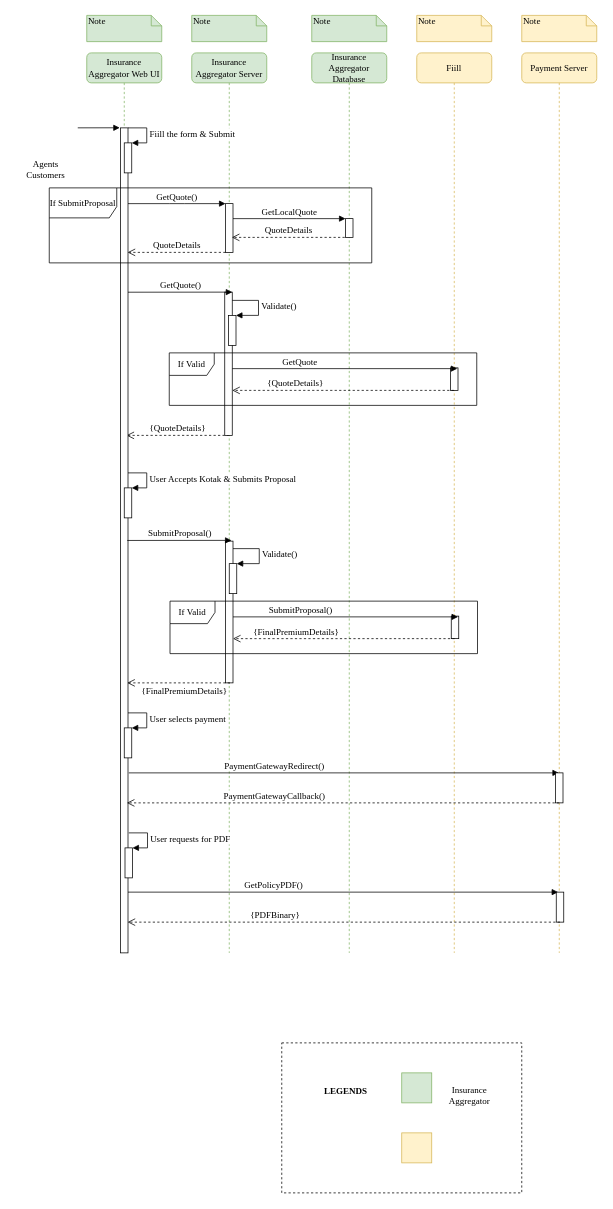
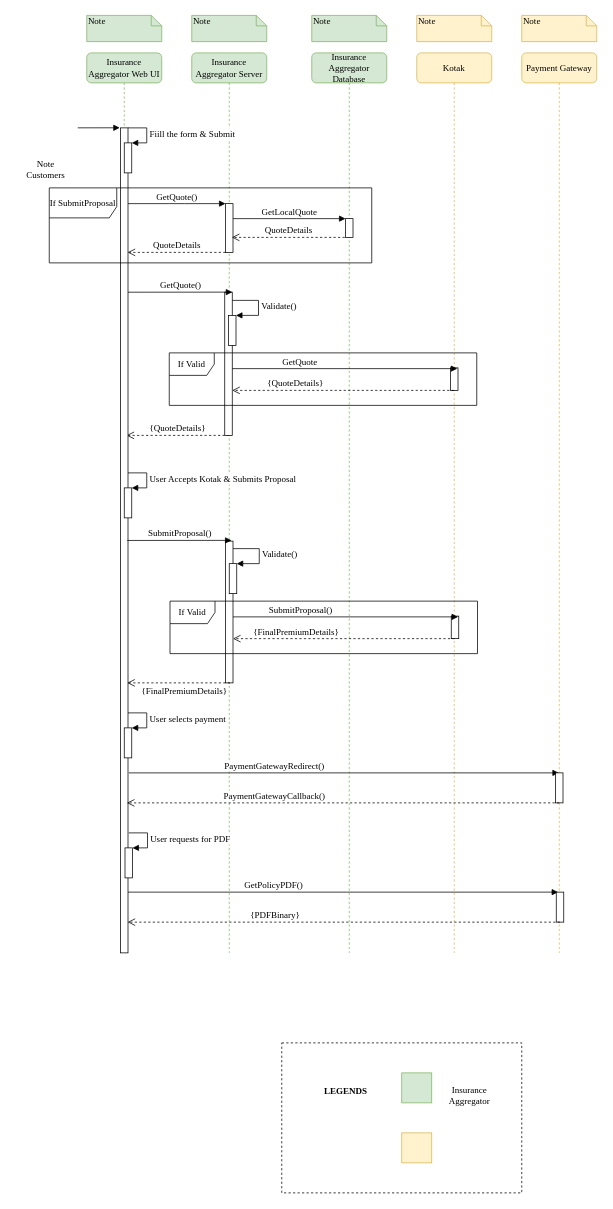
  <mxCell id="0" />
  <mxCell id="1" parent="0" />
  <mxCell id="2" value="" style="rounded=0;whiteSpace=wrap;html=1;dashed=1;" vertex="1" parent="1"><mxGeometry x="375" y="1390" width="320" height="200" as="geometry" /></mxCell>
  <mxCell id="3" value="&lt;font style=&quot;font-size: 12px&quot; face=&quot;Verdana&quot;&gt;{QuoteDetails}&lt;/font&gt;" style="html=1;verticalAlign=bottom;endArrow=open;dashed=1;endSize=8;" edge="1" parent="1"><mxGeometry relative="1" as="geometry"><mxPoint x="305" y="580" as="sourcePoint" /><mxPoint x="168" y="580" as="targetPoint" /></mxGeometry></mxCell>
  <mxCell id="4" value="Insurance Aggregator Server" style="shape=umlLifeline;perimeter=lifelinePerimeter;whiteSpace=wrap;html=1;container=1;collapsible=0;recursiveResize=0;outlineConnect=0;rounded=1;shadow=0;comic=0;labelBackgroundColor=none;strokeWidth=1;fontFamily=Verdana;fontSize=12;align=center;fillColor=#d5e8d4;strokeColor=#82b366;" parent="1" vertex="1"><mxGeometry x="255" y="70" width="100" height="1200" as="geometry" /></mxCell>
  <mxCell id="5" value="" style="html=1;points=[];perimeter=orthogonalPerimeter;rounded=0;shadow=0;comic=0;labelBackgroundColor=none;strokeWidth=1;fontFamily=Verdana;fontSize=12;align=center;" parent="4" vertex="1"><mxGeometry x="45" y="201" width="10" height="65" as="geometry" /></mxCell>
  <mxCell id="6" value="" style="html=1;points=[];perimeter=orthogonalPerimeter;rounded=0;shadow=0;comic=0;labelBackgroundColor=none;strokeWidth=1;fontFamily=Verdana;fontSize=12;align=center;" vertex="1" parent="4"><mxGeometry x="44" y="319" width="10" height="191" as="geometry" /></mxCell>
  <mxCell id="7" value="" style="html=1;points=[];perimeter=orthogonalPerimeter;" vertex="1" parent="4"><mxGeometry x="45" y="651" width="10" height="189" as="geometry" /></mxCell>
  <mxCell id="8" value="Insurance Aggregator Database" style="shape=umlLifeline;perimeter=lifelinePerimeter;whiteSpace=wrap;html=1;container=1;collapsible=0;recursiveResize=0;outlineConnect=0;rounded=1;shadow=0;comic=0;labelBackgroundColor=none;strokeWidth=1;fontFamily=Verdana;fontSize=12;align=center;fillColor=#d5e8d4;strokeColor=#82b366;" parent="1" vertex="1"><mxGeometry x="415" y="70" width="100" height="1200" as="geometry" /></mxCell>
  <mxCell id="9" value="" style="html=1;points=[];perimeter=orthogonalPerimeter;rounded=0;shadow=0;comic=0;labelBackgroundColor=none;strokeWidth=1;fontFamily=Verdana;fontSize=12;align=center;" parent="8" vertex="1"><mxGeometry x="45" y="221" width="10" height="25" as="geometry" /></mxCell>
- <mxCell id="10" value="Fiill" style="shape=umlLifeline;perimeter=lifelinePerimeter;whiteSpace=wrap;html=1;container=1;collapsible=0;recursiveResize=0;outlineConnect=0;rounded=1;shadow=0;comic=0;labelBackgroundColor=none;strokeWidth=1;fontFamily=Verdana;fontSize=12;align=center;fillColor=#fff2cc;strokeColor=#d6b656;" parent="1" vertex="1"><mxGeometry x="555" y="70" width="100" height="1200" as="geometry" /></mxCell>
+ <mxCell id="10" value="Kotak" style="shape=umlLifeline;perimeter=lifelinePerimeter;whiteSpace=wrap;html=1;container=1;collapsible=0;recursiveResize=0;outlineConnect=0;rounded=1;shadow=0;comic=0;labelBackgroundColor=none;strokeWidth=1;fontFamily=Verdana;fontSize=12;align=center;fillColor=#fff2cc;strokeColor=#d6b656;" parent="1" vertex="1"><mxGeometry x="555" y="70" width="100" height="1200" as="geometry" /></mxCell>
  <mxCell id="11" value="" style="html=1;points=[];perimeter=orthogonalPerimeter;" vertex="1" parent="10"><mxGeometry x="45" y="420" width="10" height="30" as="geometry" /></mxCell>
- <mxCell id="12" value="Payment Server" style="shape=umlLifeline;perimeter=lifelinePerimeter;whiteSpace=wrap;html=1;container=1;collapsible=0;recursiveResize=0;outlineConnect=0;rounded=1;shadow=0;comic=0;labelBackgroundColor=none;strokeWidth=1;fontFamily=Verdana;fontSize=12;align=center;fillColor=#fff2cc;strokeColor=#d6b656;" parent="1" vertex="1"><mxGeometry x="695" y="70" width="100" height="1200" as="geometry" /></mxCell>
+ <mxCell id="12" value="Payment Gateway" style="shape=umlLifeline;perimeter=lifelinePerimeter;whiteSpace=wrap;html=1;container=1;collapsible=0;recursiveResize=0;outlineConnect=0;rounded=1;shadow=0;comic=0;labelBackgroundColor=none;strokeWidth=1;fontFamily=Verdana;fontSize=12;align=center;fillColor=#fff2cc;strokeColor=#d6b656;" parent="1" vertex="1"><mxGeometry x="695" y="70" width="100" height="1200" as="geometry" /></mxCell>
  <mxCell id="13" value="Insurance Aggregator Web UI" style="shape=umlLifeline;perimeter=lifelinePerimeter;whiteSpace=wrap;html=1;container=1;collapsible=0;recursiveResize=0;outlineConnect=0;rounded=1;shadow=0;comic=0;labelBackgroundColor=none;strokeWidth=1;fontFamily=Verdana;fontSize=12;align=center;fillColor=#d5e8d4;strokeColor=#82b366;" parent="1" vertex="1"><mxGeometry x="115" y="70" width="100" height="1200" as="geometry" /></mxCell>
  <mxCell id="14" value="" style="html=1;points=[];perimeter=orthogonalPerimeter;rounded=0;shadow=0;comic=0;labelBackgroundColor=none;strokeWidth=1;fontFamily=Verdana;fontSize=12;align=center;" parent="13" vertex="1"><mxGeometry x="45" y="100" width="10" height="1100" as="geometry" /></mxCell>
  <mxCell id="15" value="" style="html=1;points=[];perimeter=orthogonalPerimeter;" vertex="1" parent="13"><mxGeometry x="50" y="120" width="10" height="40" as="geometry" /></mxCell>
  <mxCell id="16" value="&lt;font style=&quot;font-size: 12px&quot; face=&quot;Verdana&quot;&gt;Fiill the form &amp;amp; Submit&lt;/font&gt;" style="edgeStyle=orthogonalEdgeStyle;html=1;align=left;spacingLeft=2;endArrow=block;rounded=0;entryX=1;entryY=0;" edge="1" target="15" parent="13"><mxGeometry relative="1" as="geometry"><mxPoint x="55" y="100" as="sourcePoint" /><Array as="points"><mxPoint x="80" y="100" /></Array></mxGeometry></mxCell>
  <mxCell id="17" value="" style="html=1;points=[];perimeter=orthogonalPerimeter;" vertex="1" parent="13"><mxGeometry x="50" y="580" width="10" height="40" as="geometry" /></mxCell>
  <mxCell id="18" value="&lt;font face=&quot;Verdana&quot; style=&quot;font-size: 12px&quot;&gt;User Accepts Kotak &amp;amp; Submits Proposal&lt;/font&gt;" style="edgeStyle=orthogonalEdgeStyle;html=1;align=left;spacingLeft=2;endArrow=block;rounded=0;entryX=1;entryY=0;" edge="1" target="17" parent="13"><mxGeometry relative="1" as="geometry"><mxPoint x="55" y="560" as="sourcePoint" /><Array as="points"><mxPoint x="80" y="560" /></Array></mxGeometry></mxCell>
  <mxCell id="19" value="" style="html=1;points=[];perimeter=orthogonalPerimeter;" vertex="1" parent="13"><mxGeometry x="50" y="900" width="10" height="40" as="geometry" /></mxCell>
  <mxCell id="20" value="&lt;font face=&quot;Verdana&quot; style=&quot;font-size: 12px&quot;&gt;User selects payment&lt;/font&gt;" style="edgeStyle=orthogonalEdgeStyle;html=1;align=left;spacingLeft=2;endArrow=block;rounded=0;entryX=1;entryY=0;" edge="1" target="19" parent="13"><mxGeometry relative="1" as="geometry"><mxPoint x="55" y="880" as="sourcePoint" /><Array as="points"><mxPoint x="80" y="880" /></Array></mxGeometry></mxCell>
  <mxCell id="21" value="" style="shape=image;html=1;verticalAlign=top;verticalLabelPosition=bottom;labelBackgroundColor=#ffffff;imageAspect=0;aspect=fixed;image=https://cdn2.iconfinder.com/data/icons/pinpoint-action/48/redirect-128.png" vertex="1" parent="13"><mxGeometry x="35" y="946" width="30" height="30" as="geometry" /></mxCell>
  <mxCell id="22" value="GetQuote()" style="html=1;verticalAlign=bottom;endArrow=block;entryX=0;entryY=0;labelBackgroundColor=none;fontFamily=Verdana;fontSize=12;edgeStyle=elbowEdgeStyle;elbow=vertical;" parent="1" target="5" edge="1"><mxGeometry relative="1" as="geometry"><mxPoint x="170" y="271" as="sourcePoint" /></mxGeometry></mxCell>
  <mxCell id="23" value="GetLocalQuote" style="html=1;verticalAlign=bottom;endArrow=block;entryX=0;entryY=0;labelBackgroundColor=none;fontFamily=Verdana;fontSize=12;edgeStyle=elbowEdgeStyle;elbow=vertical;" parent="1" source="5" target="9" edge="1"><mxGeometry relative="1" as="geometry"><mxPoint x="385" y="291" as="sourcePoint" /></mxGeometry></mxCell>
  <mxCell id="24" value="Note" style="shape=note;whiteSpace=wrap;html=1;size=14;verticalAlign=top;align=left;spacingTop=-6;rounded=0;shadow=0;comic=0;labelBackgroundColor=none;strokeWidth=1;fontFamily=Verdana;fontSize=12;fillColor=#d5e8d4;strokeColor=#82b366;" parent="1" vertex="1"><mxGeometry x="115" y="20" width="100" height="35" as="geometry" /></mxCell>
  <mxCell id="25" value="Note" style="shape=note;whiteSpace=wrap;html=1;size=14;verticalAlign=top;align=left;spacingTop=-6;rounded=0;shadow=0;comic=0;labelBackgroundColor=none;strokeWidth=1;fontFamily=Verdana;fontSize=12;fillColor=#d5e8d4;strokeColor=#82b366;" parent="1" vertex="1"><mxGeometry x="255" y="20" width="100" height="35" as="geometry" /></mxCell>
  <mxCell id="26" value="Note" style="shape=note;whiteSpace=wrap;html=1;size=14;verticalAlign=top;align=left;spacingTop=-6;rounded=0;shadow=0;comic=0;labelBackgroundColor=none;strokeWidth=1;fontFamily=Verdana;fontSize=12;fillColor=#d5e8d4;strokeColor=#82b366;" parent="1" vertex="1"><mxGeometry x="415" y="20" width="100" height="35" as="geometry" /></mxCell>
  <mxCell id="27" value="Note" style="shape=note;whiteSpace=wrap;html=1;size=14;verticalAlign=top;align=left;spacingTop=-6;rounded=0;shadow=0;comic=0;labelBackgroundColor=none;strokeWidth=1;fontFamily=Verdana;fontSize=12;fillColor=#fff2cc;strokeColor=#d6b656;" parent="1" vertex="1"><mxGeometry x="555" y="20" width="100" height="35" as="geometry" /></mxCell>
  <mxCell id="28" value="Note" style="shape=note;whiteSpace=wrap;html=1;size=14;verticalAlign=top;align=left;spacingTop=-6;rounded=0;shadow=0;comic=0;labelBackgroundColor=none;strokeWidth=1;fontFamily=Verdana;fontSize=12;fillColor=#fff2cc;strokeColor=#d6b656;" parent="1" vertex="1"><mxGeometry x="695" y="20" width="100" height="35" as="geometry" /></mxCell>
  <mxCell id="29" value="" style="shape=image;html=1;verticalAlign=top;verticalLabelPosition=bottom;labelBackgroundColor=#ffffff;imageAspect=0;aspect=fixed;image=https://cdn4.iconfinder.com/data/icons/ionicons/512/icon-person-stalker-128.png" vertex="1" parent="1"><mxGeometry x="25" y="132" width="78" height="78" as="geometry" /></mxCell>
- <mxCell id="30" value="&lt;font face=&quot;Verdana&quot;&gt;Agents&lt;br&gt;Customers&lt;/font&gt;" style="text;html=1;align=center;verticalAlign=middle;resizable=0;points=[];autosize=1;" vertex="1" parent="1"><mxGeometry x="20" y="210" width="80" height="30" as="geometry" /></mxCell>
+ <mxCell id="30" value="&lt;font face=&quot;Verdana&quot;&gt;Note&lt;br&gt;Customers&lt;/font&gt;" style="text;html=1;align=center;verticalAlign=middle;resizable=0;points=[];autosize=1;" vertex="1" parent="1"><mxGeometry x="20" y="210" width="80" height="30" as="geometry" /></mxCell>
  <mxCell id="31" value="" style="html=1;verticalAlign=bottom;endArrow=block;entryX=-0.1;entryY=0.002;entryDx=0;entryDy=0;entryPerimeter=0;" edge="1" parent="1"><mxGeometry width="80" relative="1" as="geometry"><mxPoint x="103" y="169.951" as="sourcePoint" /><mxPoint x="159" y="169.88" as="targetPoint" /></mxGeometry></mxCell>
  <mxCell id="32" value="&lt;font style=&quot;font-size: 12px&quot; face=&quot;Verdana&quot;&gt;QuoteDetails&lt;/font&gt;" style="html=1;verticalAlign=bottom;endArrow=open;dashed=1;endSize=8;" edge="1" parent="1"><mxGeometry relative="1" as="geometry"><mxPoint x="459" y="316" as="sourcePoint" /><mxPoint x="308.5" y="316" as="targetPoint" /></mxGeometry></mxCell>
  <mxCell id="33" value="&lt;font style=&quot;font-size: 12px&quot; face=&quot;Verdana&quot;&gt;QuoteDetails&lt;/font&gt;" style="html=1;verticalAlign=bottom;endArrow=open;dashed=1;endSize=8;" edge="1" parent="1"><mxGeometry relative="1" as="geometry"><mxPoint x="300" y="336" as="sourcePoint" /><mxPoint x="169.5" y="336" as="targetPoint" /></mxGeometry></mxCell>
  <mxCell id="34" value="GetQuote()" style="html=1;verticalAlign=bottom;endArrow=block;entryX=0;entryY=0;labelBackgroundColor=none;fontFamily=Verdana;fontSize=12;edgeStyle=elbowEdgeStyle;elbow=vertical;exitX=0.5;exitY=0.498;exitDx=0;exitDy=0;exitPerimeter=0;" edge="1" parent="1"><mxGeometry relative="1" as="geometry"><mxPoint x="170" y="389.12" as="sourcePoint" /><mxPoint x="309" y="389" as="targetPoint" /></mxGeometry></mxCell>
  <mxCell id="35" value="GetQuote" style="html=1;verticalAlign=bottom;endArrow=block;entryX=0.5;entryY=0.584;labelBackgroundColor=none;fontFamily=Verdana;fontSize=12;edgeStyle=elbowEdgeStyle;elbow=vertical;entryDx=0;entryDy=0;entryPerimeter=0;" edge="1" parent="1"><mxGeometry x="1" y="210" relative="1" as="geometry"><mxPoint x="309" y="491" as="sourcePoint" /><mxPoint x="609" y="490.72" as="targetPoint" /><mxPoint as="offset" /></mxGeometry></mxCell>
  <mxCell id="36" value="&lt;font style=&quot;font-size: 12px&quot; face=&quot;Verdana&quot;&gt;{QuoteDetails}&lt;/font&gt;" style="html=1;verticalAlign=bottom;endArrow=open;dashed=1;endSize=8;" edge="1" parent="1"><mxGeometry x="0.435" relative="1" as="geometry"><mxPoint x="604.5" y="520" as="sourcePoint" /><mxPoint x="309" y="520" as="targetPoint" /><mxPoint as="offset" /></mxGeometry></mxCell>
  <mxCell id="37" value="&lt;font face=&quot;Verdana&quot;&gt;If SubmitProposal&lt;/font&gt;" style="shape=umlFrame;whiteSpace=wrap;html=1;width=90;height=40;" vertex="1" parent="1"><mxGeometry x="65" y="250" width="430" height="100" as="geometry" /></mxCell>
  <mxCell id="38" value="" style="html=1;points=[];perimeter=orthogonalPerimeter;" vertex="1" parent="1"><mxGeometry x="304" y="420" width="10" height="40" as="geometry" /></mxCell>
  <mxCell id="39" value="&lt;font face=&quot;Verdana&quot; style=&quot;font-size: 12px&quot;&gt;Validate()&lt;/font&gt;" style="edgeStyle=orthogonalEdgeStyle;html=1;align=left;spacingLeft=2;endArrow=block;rounded=0;entryX=1;entryY=0;" edge="1" target="38" parent="1" source="6"><mxGeometry relative="1" as="geometry"><mxPoint x="319" y="400" as="sourcePoint" /><Array as="points"><mxPoint x="344" y="400" /><mxPoint x="344" y="420" /></Array></mxGeometry></mxCell>
  <mxCell id="40" value="&lt;span style=&quot;font-family: &amp;#34;verdana&amp;#34; ; font-size: 12px&quot;&gt;{FinalPremiumDetails}&lt;/span&gt;" style="html=1;verticalAlign=bottom;endArrow=open;dashed=1;endSize=8;" edge="1" parent="1"><mxGeometry x="-0.11" y="20" relative="1" as="geometry"><mxPoint x="306" y="910" as="sourcePoint" /><mxPoint x="169" y="910" as="targetPoint" /><mxPoint as="offset" /></mxGeometry></mxCell>
  <mxCell id="41" value="" style="html=1;points=[];perimeter=orthogonalPerimeter;" vertex="1" parent="1"><mxGeometry x="601" y="821" width="10" height="30" as="geometry" /></mxCell>
  <mxCell id="42" value="SubmitProposal()" style="html=1;verticalAlign=bottom;endArrow=block;entryX=0.5;entryY=0.584;labelBackgroundColor=none;fontFamily=Verdana;fontSize=12;edgeStyle=elbowEdgeStyle;elbow=vertical;entryDx=0;entryDy=0;entryPerimeter=0;" edge="1" parent="1"><mxGeometry x="1" y="210" relative="1" as="geometry"><mxPoint x="310" y="822" as="sourcePoint" /><mxPoint x="610" y="821.72" as="targetPoint" /><mxPoint as="offset" /></mxGeometry></mxCell>
  <mxCell id="43" value="&lt;font style=&quot;font-size: 12px&quot; face=&quot;Verdana&quot;&gt;{FinalPremiumDetails}&lt;/font&gt;" style="html=1;verticalAlign=bottom;endArrow=open;dashed=1;endSize=8;" edge="1" parent="1"><mxGeometry x="0.435" relative="1" as="geometry"><mxPoint x="605.5" y="851" as="sourcePoint" /><mxPoint x="310" y="851" as="targetPoint" /><mxPoint as="offset" /></mxGeometry></mxCell>
  <mxCell id="44" value="" style="html=1;points=[];perimeter=orthogonalPerimeter;" vertex="1" parent="1"><mxGeometry x="305" y="751" width="10" height="40" as="geometry" /></mxCell>
  <mxCell id="45" value="&lt;font face=&quot;Verdana&quot; style=&quot;font-size: 12px&quot;&gt;Validate()&lt;/font&gt;" style="edgeStyle=orthogonalEdgeStyle;html=1;align=left;spacingLeft=2;endArrow=block;rounded=0;entryX=1;entryY=0;" edge="1" parent="1" target="44"><mxGeometry relative="1" as="geometry"><mxPoint x="310" y="731" as="sourcePoint" /><Array as="points"><mxPoint x="345" y="731" /><mxPoint x="345" y="751" /></Array></mxGeometry></mxCell>
  <mxCell id="46" value="SubmitProposal()" style="html=1;verticalAlign=bottom;endArrow=block;entryX=0;entryY=0;labelBackgroundColor=none;fontFamily=Verdana;fontSize=12;edgeStyle=elbowEdgeStyle;elbow=vertical;exitX=0.5;exitY=0.498;exitDx=0;exitDy=0;exitPerimeter=0;" edge="1" parent="1"><mxGeometry relative="1" as="geometry"><mxPoint x="169" y="720.12" as="sourcePoint" /><mxPoint x="308" y="720" as="targetPoint" /></mxGeometry></mxCell>
  <mxCell id="47" value="&lt;font face=&quot;Verdana&quot;&gt;If Valid&lt;/font&gt;" style="shape=umlFrame;whiteSpace=wrap;html=1;" vertex="1" parent="1"><mxGeometry x="226" y="801" width="410" height="70" as="geometry" /></mxCell>
  <mxCell id="48" value="&lt;font face=&quot;Verdana&quot;&gt;If Valid&lt;/font&gt;" style="shape=umlFrame;whiteSpace=wrap;html=1;" vertex="1" parent="1"><mxGeometry x="225" y="470" width="410" height="70" as="geometry" /></mxCell>
  <mxCell id="49" value="&lt;font face=&quot;Verdana&quot; style=&quot;font-size: 12px&quot;&gt;PaymentGatewayRedirect()&lt;/font&gt;" style="html=1;verticalAlign=bottom;endArrow=block;" edge="1" parent="1" target="12"><mxGeometry x="-0.324" width="80" relative="1" as="geometry"><mxPoint x="171" y="1030" as="sourcePoint" /><mxPoint x="451" y="1030" as="targetPoint" /><mxPoint as="offset" /></mxGeometry></mxCell>
  <mxCell id="50" value="" style="html=1;points=[];perimeter=orthogonalPerimeter;" vertex="1" parent="1"><mxGeometry x="740" y="1030" width="10" height="40" as="geometry" /></mxCell>
  <mxCell id="51" value="&lt;font face=&quot;Verdana&quot; style=&quot;font-size: 12px&quot;&gt;PaymentGatewayCallback()&lt;/font&gt;" style="html=1;verticalAlign=bottom;endArrow=open;dashed=1;endSize=8;exitX=0.1;exitY=0.925;exitDx=0;exitDy=0;exitPerimeter=0;" edge="1" parent="1"><mxGeometry x="0.318" relative="1" as="geometry"><mxPoint x="745" y="1070" as="sourcePoint" /><mxPoint x="168.5" y="1070" as="targetPoint" /><mxPoint as="offset" /></mxGeometry></mxCell>
  <mxCell id="52" value="&lt;font face=&quot;Verdana&quot; style=&quot;font-size: 12px&quot;&gt;GetPolicyPDF()&lt;/font&gt;" style="html=1;verticalAlign=bottom;endArrow=block;" edge="1" parent="1"><mxGeometry x="-0.324" width="80" relative="1" as="geometry"><mxPoint x="170" y="1189" as="sourcePoint" /><mxPoint x="743.5" y="1189" as="targetPoint" /><mxPoint as="offset" /></mxGeometry></mxCell>
  <mxCell id="53" value="" style="html=1;points=[];perimeter=orthogonalPerimeter;" vertex="1" parent="1"><mxGeometry x="741" y="1189" width="10" height="40" as="geometry" /></mxCell>
  <mxCell id="54" value="&lt;font face=&quot;Verdana&quot; style=&quot;font-size: 12px&quot;&gt;{PDFBinary}&lt;/font&gt;" style="html=1;verticalAlign=bottom;endArrow=open;dashed=1;endSize=8;exitX=0.1;exitY=0.925;exitDx=0;exitDy=0;exitPerimeter=0;" edge="1" parent="1"><mxGeometry x="0.318" relative="1" as="geometry"><mxPoint x="746" y="1229" as="sourcePoint" /><mxPoint x="169.5" y="1229" as="targetPoint" /><mxPoint as="offset" /></mxGeometry></mxCell>
  <mxCell id="55" value="" style="html=1;points=[];perimeter=orthogonalPerimeter;" vertex="1" parent="1"><mxGeometry x="166" y="1130" width="10" height="40" as="geometry" /></mxCell>
  <mxCell id="56" value="&lt;font style=&quot;font-size: 12px&quot; face=&quot;Verdana&quot;&gt;User requests for PDF&lt;/font&gt;" style="edgeStyle=orthogonalEdgeStyle;html=1;align=left;spacingLeft=2;endArrow=block;rounded=0;entryX=1;entryY=0;" edge="1" target="55" parent="1"><mxGeometry relative="1" as="geometry"><mxPoint x="171" y="1110" as="sourcePoint" /><Array as="points"><mxPoint x="196" y="1110" /></Array></mxGeometry></mxCell>
  <mxCell id="57" value="&lt;font face=&quot;Verdana&quot;&gt;&lt;b&gt;LEGENDS&lt;/b&gt;&lt;/font&gt;" style="text;html=1;align=center;verticalAlign=middle;resizable=0;points=[];autosize=1;" vertex="1" parent="1"><mxGeometry x="420" y="1445" width="80" height="20" as="geometry" /></mxCell>
  <mxCell id="58" value="" style="whiteSpace=wrap;html=1;aspect=fixed;fillColor=#d5e8d4;strokeColor=#82b366;" vertex="1" parent="1"><mxGeometry x="535" y="1430" width="40" height="40" as="geometry" /></mxCell>
  <mxCell id="59" value="" style="whiteSpace=wrap;html=1;aspect=fixed;fillColor=#fff2cc;strokeColor=#d6b656;" vertex="1" parent="1"><mxGeometry x="535" y="1510" width="40" height="40" as="geometry" /></mxCell>
  <mxCell id="60" value="&lt;font face=&quot;Verdana&quot;&gt;Insurance&lt;br&gt;Aggregator&lt;/font&gt;" style="text;html=1;align=center;verticalAlign=middle;resizable=0;points=[];autosize=1;" vertex="1" parent="1"><mxGeometry x="585" y="1445" width="80" height="30" as="geometry" /></mxCell>
